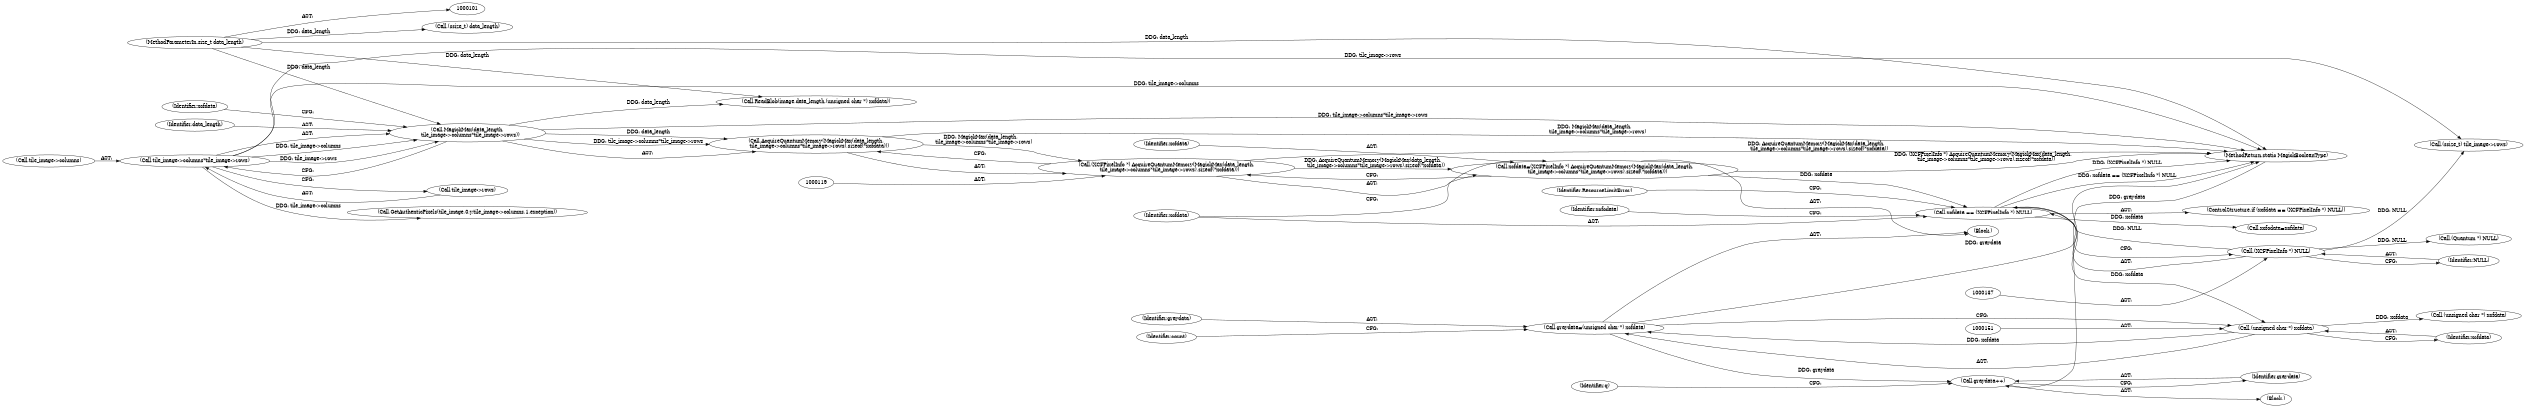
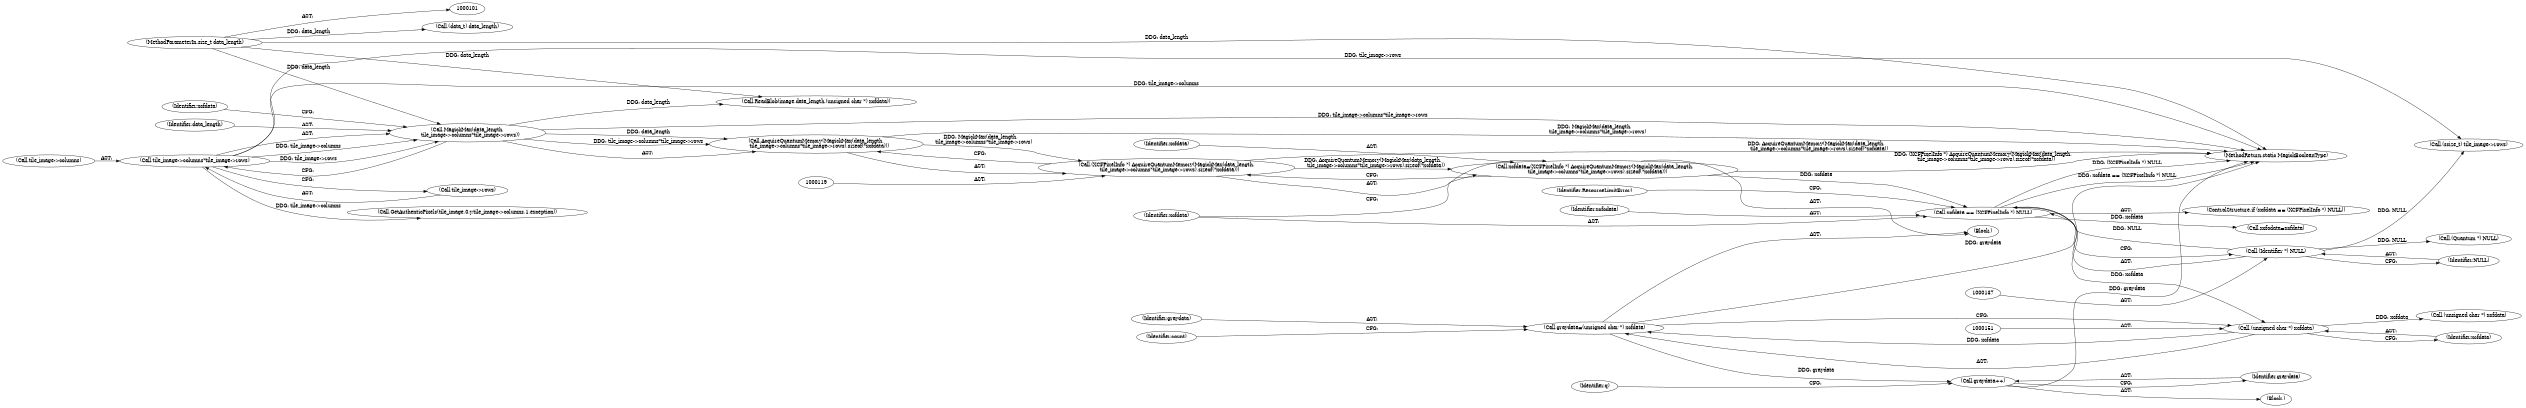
  digraph {
    rankdir=LR
    n1 [label="(Call,graydata++)"]
    n2 [label="(MethodReturn,static MagickBooleanType)"]
    n3 [label="(Identifier,graydata)"]
    n4 [label="(Block,)"]
    n5 [label="(Call,graydata=(unsigned char *) xcfdata)"]
    n6 [label="(Call,(unsigned char *) xcfdata)"]
    n7 [label="(Block,)"]
    n8 [label="(Identifier,xcfdata)"]
    n9 [label="(Call,(unsigned char *) xcfdata)"]
    n10 [label="(Call,xcfdata == (XCFPixelInfo *) NULL)"]
-   n11 [label="(Call,(XCFPixelInfo *) NULL)"]
+   n11 [label="(Call,(Identifier *) NULL)"]
    n12 [label="(ControlStructure,if (xcfdata == (XCFPixelInfo *) NULL))"]
    n13 [label="(Call,xcfodata=xcfdata)"]
    n14 [label="(Call,(ssize_t) tile_image->rows)"]
    n15 [label="(Identifier,NULL)"]
    n16 [label="(Call,(Quantum *) NULL)"]
    n17 [label="(Call,xcfdata=(XCFPixelInfo *) AcquireQuantumMemory(MagickMax(data_length,\n    tile_image->columns*tile_image->rows),sizeof(*xcfdata)))"]
    n18 [label="(Call,(XCFPixelInfo *) AcquireQuantumMemory(MagickMax(data_length,\n    tile_image->columns*tile_image->rows),sizeof(*xcfdata)))"]
    n19 [label="(Call,AcquireQuantumMemory(MagickMax(data_length,\n    tile_image->columns*tile_image->rows),sizeof(*xcfdata)))"]
    n20 [label="(Call,MagickMax(data_length,\n    tile_image->columns*tile_image->rows))"]
    n21 [label="(Call,tile_image->columns*tile_image->rows)"]
    n22 [label="(Call,ReadBlob(image,data_length,(unsigned char *) xcfdata))"]
    n23 [label="(Call,tile_image->rows)"]
    n24 [label="(Call,GetAuthenticPixels(tile_image,0,y,tile_image->columns,1,exception))"]
    n25 [label="(MethodParameterIn,size_t data_length)"]
-   n26 [label="(Call,(ssize_t) data_length)"]
+   n26 [label="(Call,(data_t) data_length)"]
    1000101
    n28 [label="(Call,tile_image->columns)"]
    n29 [label="(Identifier,ResourceLimitError)"]
    n30 [label="(Identifier,xcfdata)"]
    n31 [label="(Identifier,q)"]
    n32 [label="(Identifier,xcfdata)"]
    n33 [label="(Identifier,xcfodata)"]
    n34 [label="(Identifier,graydata)"]
    n35 [label="(Identifier,xcfdata)"]
    n36 [label="(Identifier,count)"]
    n37 [label="(Identifier,data_length)"]
    1000151
    1000119
    1000137
-   n2 -> n1 [label="DDG: graydata"]
+   n1 -> n2 [label="DDG: graydata"]
    n1 -> n3 [label="CFG: "]
    n1 -> n4 [label="AST: "]
    n3 -> n1 [label="AST: "]
    n5 -> n1 [label="DDG: graydata"]
    n5 -> n2 [label="DDG: graydata"]
    n5 -> n6 [label="CFG: "]
    n5 -> n7 [label="AST: "]
    n6 -> n5 [label="AST: "]
    n6 -> n5 [label="DDG: xcfdata"]
    n6 -> n8 [label="CFG: "]
    n6 -> n9 [label="DDG: xcfdata"]
    n8 -> n6 [label="AST: "]
    n10 -> n2 [label="DDG: xcfdata == (XCFPixelInfo *) NULL"]
    n10 -> n2 [label="DDG: (XCFPixelInfo *) NULL"]
    n10 -> n6 [label="DDG: xcfdata"]
    n10 -> n11 [label="CFG: "]
    n10 -> n12 [label="AST: "]
    n10 -> n13 [label="DDG: xcfdata"]
    n11 -> n10 [label="AST: "]
    n11 -> n10 [label="DDG: NULL"]
    n11 -> n14 [label="DDG: NULL"]
    n11 -> n15 [label="CFG: "]
    n11 -> n16 [label="DDG: NULL"]
    n15 -> n11 [label="AST: "]
    n17 -> n2 [label="DDG: (XCFPixelInfo *) AcquireQuantumMemory(MagickMax(data_length,\n    tile_image->columns*tile_image->rows),sizeof(*xcfdata))"]
    n17 -> n7 [label="AST: "]
    n17 -> n10 [label="DDG: xcfdata"]
    n17 -> n18 [label="CFG: "]
    n18 -> n2 [label="DDG: AcquireQuantumMemory(MagickMax(data_length,\n    tile_image->columns*tile_image->rows),sizeof(*xcfdata))"]
    n18 -> n17 [label="AST: "]
    n18 -> n17 [label="DDG: AcquireQuantumMemory(MagickMax(data_length,\n    tile_image->columns*tile_image->rows),sizeof(*xcfdata))"]
    n18 -> n19 [label="CFG: "]
    n19 -> n2 [label="DDG: MagickMax(data_length,\n    tile_image->columns*tile_image->rows)"]
    n19 -> n18 [label="AST: "]
    n19 -> n18 [label="DDG: MagickMax(data_length,\n    tile_image->columns*tile_image->rows)"]
    n20 -> n2 [label="DDG: tile_image->columns*tile_image->rows"]
    n20 -> n19 [label="AST: "]
    n20 -> n19 [label="DDG: data_length"]
    n20 -> n19 [label="DDG: tile_image->columns*tile_image->rows"]
    n20 -> n21 [label="CFG: "]
    n20 -> n22 [label="DDG: data_length"]
    n21 -> n2 [label="DDG: tile_image->columns"]
    n21 -> n14 [label="DDG: tile_image->rows"]
    n21 -> n20 [label="AST: "]
    n21 -> n20 [label="DDG: tile_image->columns"]
    n21 -> n20 [label="DDG: tile_image->rows"]
    n21 -> n23 [label="CFG: "]
    n21 -> n24 [label="DDG: tile_image->columns"]
    n23 -> n21 [label="AST: "]
    n25 -> n2 [label="DDG: data_length"]
    n25 -> n20 [label="DDG: data_length"]
    n25 -> n22 [label="DDG: data_length"]
    n25 -> n26 [label="DDG: data_length"]
    n25 -> 1000101 [label="AST: "]
    n28 -> n21 [label="AST: "]
    n29 -> n10 [label="CFG: "]
    n30 -> n17 [label="AST: "]
    n31 -> n1 [label="CFG: "]
    n32 -> n10 [label="AST: "]
    n32 -> n17 [label="CFG: "]
-   n33 -> n10 [label="CFG: "]
+   n33 -> n10 [label="AST: "]
    n34 -> n5 [label="AST: "]
    n35 -> n20 [label="CFG: "]
    n36 -> n5 [label="CFG: "]
    n37 -> n20 [label="AST: "]
    1000151 -> n6 [label="AST: "]
    1000119 -> n18 [label="AST: "]
    1000137 -> n11 [label="AST: "]
  }
